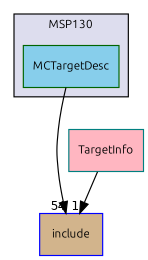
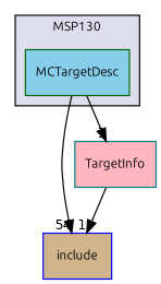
  digraph {
    compound=true
    fontname=Ubuntu
    node [fontname=Ubuntu fontsize=10 shape=box style=filled]
    edge [fontname=Ubuntu headlabel=1 labeldistance=1.5 labelfontname=Helvetica labelfontsize=10]
    n1 [color=darkgreen fillcolor=skyblue label=MCTargetDesc pencolor=black]
    n2 [color=blue fillcolor=tan label=include]
    n3 [color=teal fillcolor=lightpink label=TargetInfo]
    subgraph cluster_1 {
      bgcolor="#ddddee"
      fontsize=10
      label=MSP130
      pencolor=black
      n1
    }
    n1 -> n2 [headlabel=54]
+   n1 -> n3
    n3 -> n2
  }
